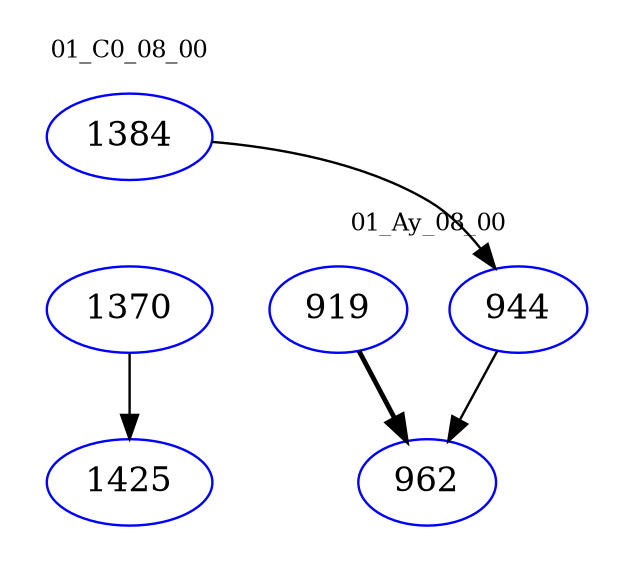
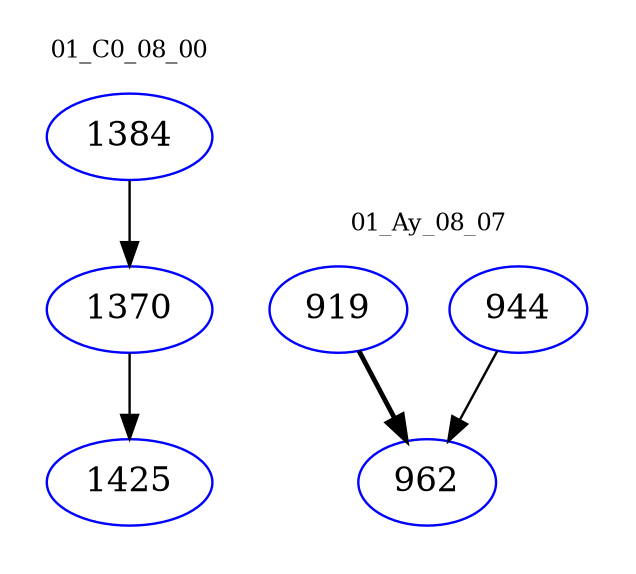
  digraph {
    node [color=blue]
    edge [color=black style=solid]
    n1 [label=944]
    n2 [label=919]
    n3 [label=962]
    n4 [label=1384]
    n5 [label=1370]
    n6 [label=1425]
    subgraph cluster_1 {
      color=white
      fontsize=10
-     label="01_Ay_08_00"
+     label="01_Ay_08_07"
      n1
      n2
      n3
    }
    subgraph cluster_2 {
      color=white
      fontsize=10
      label="01_C0_08_00"
      n4
      n5
      n6
    }
    n1 -> n3
    n2 -> n3 [style=bold]
-   n4 -> n1
+   n4 -> n5
    n5 -> n6
  }
